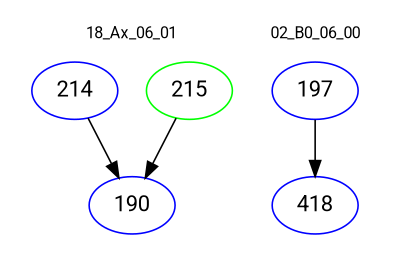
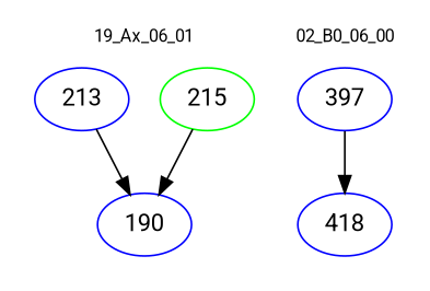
  digraph {
    fontname=Roboto
    node [color=blue fontname=Roboto]
    edge [color=black fontname=Roboto]
    n1 [color=green label=215]
    n2 [label=190]
-   n3 [label=214]
-   n4 [label=197]
+   n3 [label=213]
+   n4 [label=397]
    n5 [label=418]
    subgraph cluster_1 {
      color=white
      fontsize=10
-     label="18_Ax_06_01"
+     label="19_Ax_06_01"
      n1
      n2
      n3
    }
    subgraph cluster_2 {
      color=white
      fontsize=10
      label="02_B0_06_00"
      n4
      n5
    }
    n1 -> n2
    n3 -> n2
    n4 -> n5
  }
